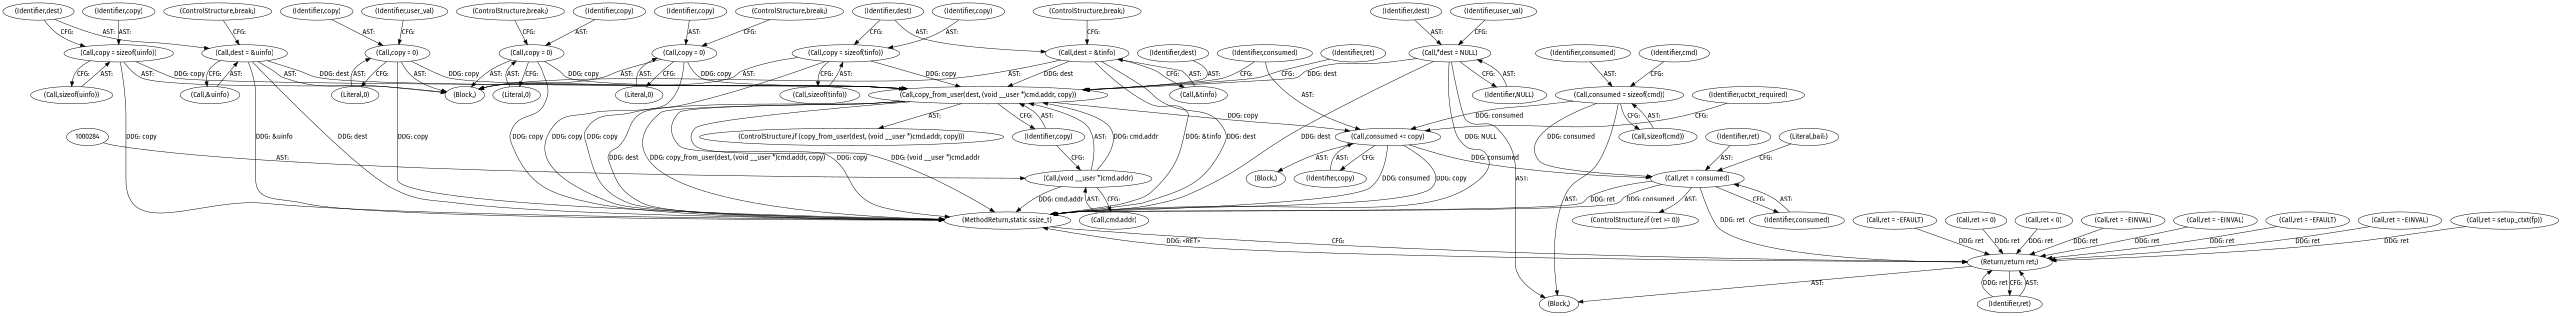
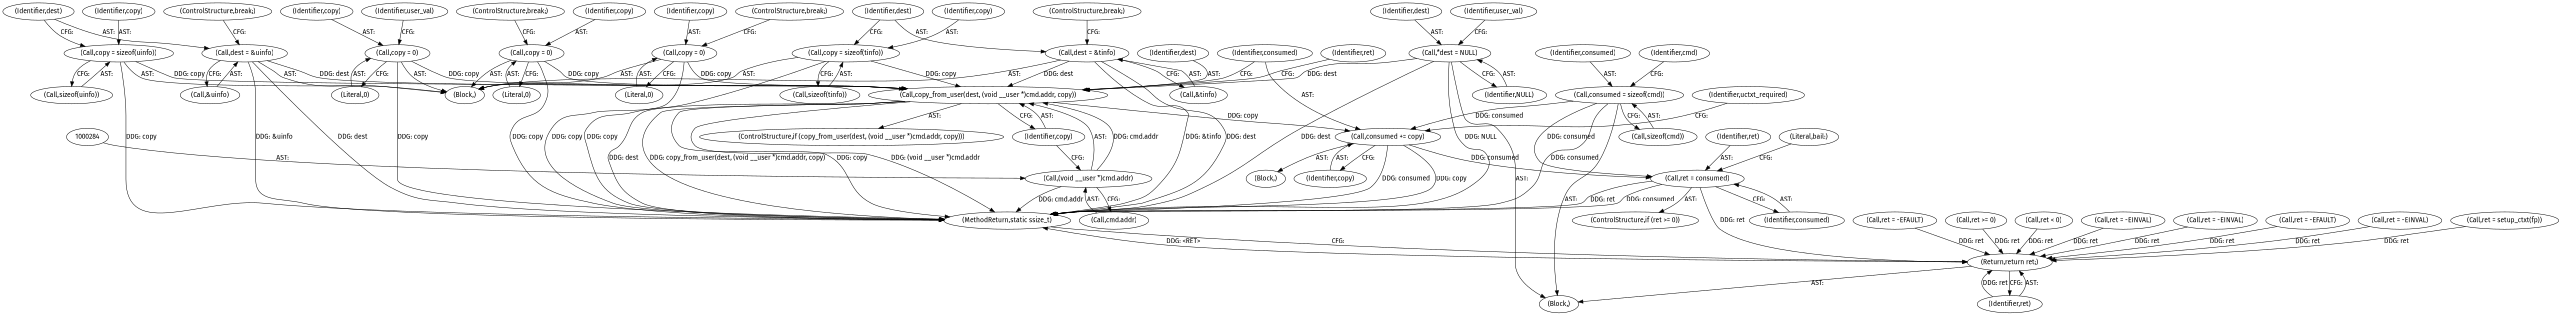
  digraph {
    fontname="Fira Sans"
    node [fontname="Fira Sans"]
    edge [fontname="Fira Sans"]
    n1 [label="(Call,consumed += copy)"]
    n2 [label="(Call,ret = consumed)"]
    n3 [label="(Identifier,copy)"]
    n4 [label="(Block,)"]
    n5 [label="(MethodReturn,static ssize_t)"]
    n6 [label="(Return,return ret;)"]
    n7 [label="(Identifier,consumed)"]
    n8 [label="(ControlStructure,if (ret >= 0))"]
    n9 [label="(Call,copy_from_user(dest, (void __user *)cmd.addr, copy))"]
    n10 [label="(ControlStructure,if (copy_from_user(dest, (void __user *)cmd.addr, copy)))"]
    n11 [label="(Identifier,copy)"]
    n12 [label="(Call,(void __user *)cmd.addr)"]
    n13 [label="(Call,dest = &tinfo)"]
    n14 [label="(Block,)"]
    n15 [label="(Call,&tinfo)"]
    n16 [label="(Call,dest = &uinfo)"]
    n17 [label="(Call,&uinfo)"]
    n18 [label="(Call,*dest = NULL)"]
    n19 [label="(Block,)"]
    n20 [label="(Identifier,NULL)"]
    n21 [label="(Call,cmd.addr)"]
    n22 [label="(Call,copy = 0)"]
    n23 [label="(Literal,0)"]
    n24 [label="(Call,copy = 0)"]
    n25 [label="(Literal,0)"]
    n26 [label="(Call,copy = sizeof(uinfo))"]
    n27 [label="(Call,sizeof(uinfo))"]
    n28 [label="(Call,copy = 0)"]
    n29 [label="(Literal,0)"]
    n30 [label="(Call,copy = sizeof(tinfo))"]
    n31 [label="(Call,sizeof(tinfo))"]
    n32 [label="(Call,consumed = sizeof(cmd))"]
    n33 [label="(Call,sizeof(cmd))"]
    n34 [label="(Identifier,ret)"]
    n35 [label="(Identifier,dest)"]
    n36 [label="(Identifier,copy)"]
    n37 [label="(Identifier,consumed)"]
    n38 [label="(Call,ret = -EFAULT)"]
    n39 [label="(ControlStructure,break;)"]
    n40 [label="(Identifier,dest)"]
    n41 [label="(Identifier,consumed)"]
    n42 [label="(Identifier,dest)"]
    n43 [label="(Identifier,dest)"]
    n44 [label="(Identifier,ret)"]
    n45 [label="(ControlStructure,break;)"]
    n46 [label="(Identifier,copy)"]
    n47 [label="(Identifier,cmd)"]
    n48 [label="(ControlStructure,break;)"]
    n49 [label="(Call,ret >= 0)"]
    n50 [label="(Call,ret < 0)"]
    n51 [label="(Call,ret = -EINVAL)"]
    n52 [label="(Identifier,user_val)"]
    n53 [label="(Call,ret = -EINVAL)"]
    n54 [label="(Identifier,copy)"]
    n55 [label="(Call,ret = -EFAULT)"]
    n56 [label="(Identifier,copy)"]
    n57 [label="(Literal,bail:)"]
    n58 [label="(ControlStructure,break;)"]
    n59 [label="(Identifier,ret)"]
    n60 [label="(Call,ret = -EINVAL)"]
    n61 [label="(Call,ret = setup_ctxt(fp))"]
    n62 [label="(Identifier,copy)"]
    n63 [label="(Identifier,user_val)"]
    n64 [label="(Identifier,uctxt_required)"]
    1000284
    n1 -> n2 [label="DDG: consumed"]
    n1 -> n3 [label="CFG: "]
    n1 -> n4 [label="AST: "]
    n1 -> n5 [label="DDG: consumed"]
    n1 -> n5 [label="DDG: copy"]
    n2 -> n5 [label="DDG: consumed"]
    n2 -> n5 [label="DDG: ret"]
    n2 -> n6 [label="DDG: ret"]
    n2 -> n7 [label="CFG: "]
    n2 -> n8 [label="AST: "]
    n3 -> n1 [label="AST: "]
    n5 -> n6 [label="CFG: "]
    n6 -> n5 [label="DDG: <RET>"]
    n6 -> n19 [label="AST: "]
    n6 -> n34 [label="CFG: "]
    n7 -> n2 [label="AST: "]
    n9 -> n1 [label="DDG: copy"]
    n9 -> n5 [label="DDG: dest"]
    n9 -> n5 [label="DDG: copy_from_user(dest, (void __user *)cmd.addr, copy)"]
    n9 -> n5 [label="DDG: copy"]
    n9 -> n5 [label="DDG: (void __user *)cmd.addr"]
    n9 -> n10 [label="AST: "]
    n9 -> n11 [label="CFG: "]
    n11 -> n9 [label="AST: "]
    n11 -> n12 [label="CFG: "]
    n12 -> n5 [label="DDG: cmd.addr"]
    n12 -> n9 [label="AST: "]
    n12 -> n9 [label="DDG: cmd.addr"]
    n12 -> n21 [label="CFG: "]
    n13 -> n5 [label="DDG: &tinfo"]
    n13 -> n5 [label="DDG: dest"]
    n13 -> n9 [label="DDG: dest"]
    n13 -> n14 [label="AST: "]
    n13 -> n15 [label="CFG: "]
    n15 -> n13 [label="AST: "]
    n16 -> n5 [label="DDG: &uinfo"]
    n16 -> n5 [label="DDG: dest"]
    n16 -> n9 [label="DDG: dest"]
    n16 -> n14 [label="AST: "]
    n16 -> n17 [label="CFG: "]
    n17 -> n16 [label="AST: "]
    n18 -> n5 [label="DDG: dest"]
    n18 -> n5 [label="DDG: NULL"]
    n18 -> n9 [label="DDG: dest"]
    n18 -> n19 [label="AST: "]
    n18 -> n20 [label="CFG: "]
    n20 -> n18 [label="AST: "]
    n21 -> n12 [label="AST: "]
    n22 -> n5 [label="DDG: copy"]
    n22 -> n9 [label="DDG: copy"]
    n22 -> n14 [label="AST: "]
    n22 -> n23 [label="CFG: "]
    n23 -> n22 [label="AST: "]
    n24 -> n5 [label="DDG: copy"]
    n24 -> n9 [label="DDG: copy"]
    n24 -> n14 [label="AST: "]
    n24 -> n25 [label="CFG: "]
    n25 -> n24 [label="AST: "]
    n26 -> n5 [label="DDG: copy"]
    n26 -> n9 [label="DDG: copy"]
    n26 -> n14 [label="AST: "]
    n26 -> n27 [label="CFG: "]
    n27 -> n26 [label="AST: "]
    n28 -> n5 [label="DDG: copy"]
    n28 -> n9 [label="DDG: copy"]
    n28 -> n14 [label="AST: "]
    n28 -> n29 [label="CFG: "]
    n29 -> n28 [label="AST: "]
    n30 -> n5 [label="DDG: copy"]
    n30 -> n9 [label="DDG: copy"]
    n30 -> n14 [label="AST: "]
    n30 -> n31 [label="CFG: "]
    n31 -> n30 [label="AST: "]
    n32 -> n1 [label="DDG: consumed"]
    n32 -> n2 [label="DDG: consumed"]
+   n32 -> n5 [label="DDG: consumed"]
    n32 -> n19 [label="AST: "]
    n32 -> n33 [label="CFG: "]
    n33 -> n32 [label="AST: "]
    n34 -> n6 [label="AST: "]
    n34 -> n6 [label="DDG: ret"]
    n35 -> n9 [label="AST: "]
    n36 -> n28 [label="AST: "]
    n37 -> n32 [label="AST: "]
    n38 -> n6 [label="DDG: ret"]
    n39 -> n24 [label="CFG: "]
    n40 -> n18 [label="AST: "]
    n41 -> n1 [label="AST: "]
    n41 -> n9 [label="CFG: "]
    n42 -> n13 [label="AST: "]
    n42 -> n30 [label="CFG: "]
    n43 -> n16 [label="AST: "]
    n43 -> n26 [label="CFG: "]
    n44 -> n2 [label="AST: "]
    n45 -> n28 [label="CFG: "]
    n46 -> n24 [label="AST: "]
    n47 -> n32 [label="CFG: "]
    n48 -> n13 [label="CFG: "]
    n49 -> n6 [label="DDG: ret"]
    n50 -> n6 [label="DDG: ret"]
    n51 -> n6 [label="DDG: ret"]
    n52 -> n18 [label="CFG: "]
    n53 -> n6 [label="DDG: ret"]
    n54 -> n22 [label="AST: "]
    n55 -> n6 [label="DDG: ret"]
    n56 -> n30 [label="AST: "]
    n57 -> n2 [label="CFG: "]
    n58 -> n16 [label="CFG: "]
    n59 -> n9 [label="CFG: "]
    n60 -> n6 [label="DDG: ret"]
    n61 -> n6 [label="DDG: ret"]
    n62 -> n26 [label="AST: "]
    n63 -> n22 [label="CFG: "]
    n64 -> n1 [label="CFG: "]
    1000284 -> n12 [label="AST: "]
  }
